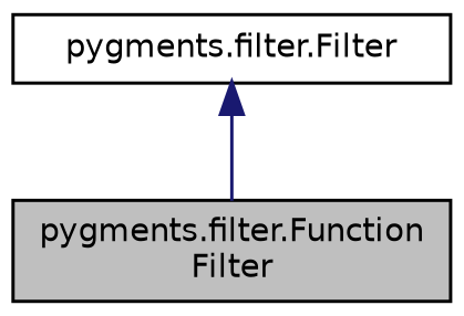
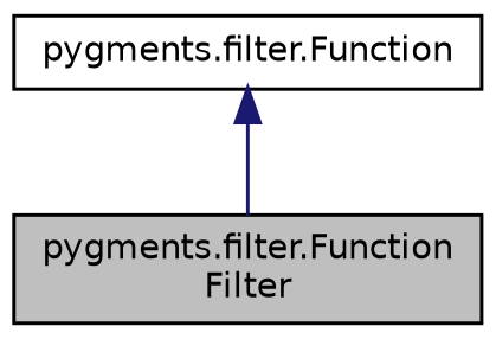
  digraph {
    node [color=black fontname=Helvetica fontsize=10 shape=record style=filled]
    n1 [fillcolor=grey75 fontcolor=black height=0.2 label="pygments.filter.Function\lFilter" width=0.4]
-   n2 [fillcolor=white height=0.2 label="pygments.filter.Filter" width=0.4]
+   n2 [fillcolor=white height=0.2 label="pygments.filter.Function" width=0.4]
    n2 -> n1 [color=midnightblue dir=back fontname=Helvetica fontsize=10 labelfontname=Helvetica labelfontsize=10 style=solid]
  }
